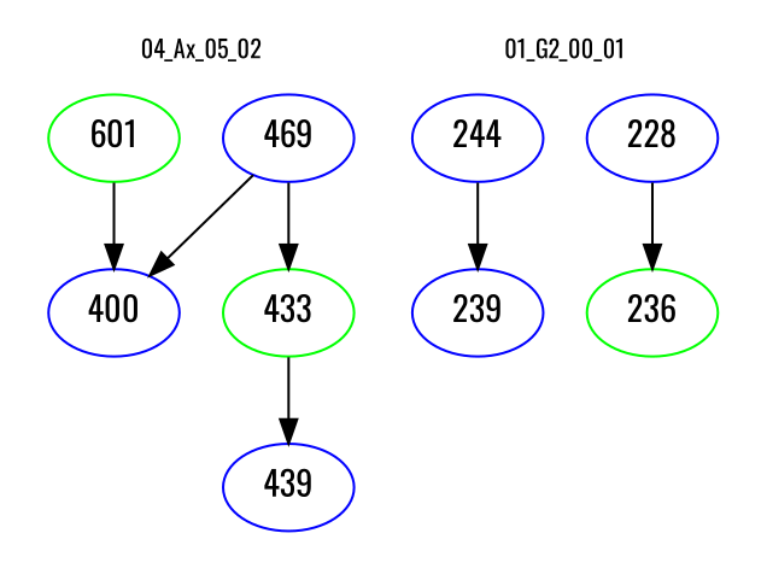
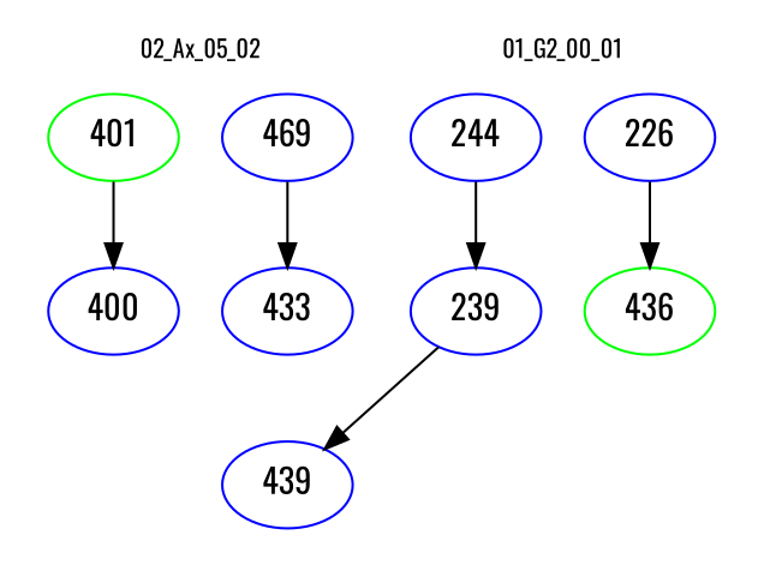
  digraph {
    fontname=Oswald
    node [color=blue fontname=Oswald]
    edge [color=black fontname=Oswald]
    n1 [label=469]
    n2 [label=400]
-   n3 [color=green label=433]
-   n4 [color=green label=601]
+   n3 [label=433]
+   n4 [color=green label=401]
    n5 [label=439]
-   n6 [label=228]
+   n6 [label=226]
    n7 [label=244]
-   n8 [color=green label=236]
+   n8 [color=green label=436]
    n9 [label=239]
    subgraph cluster_1 {
      color=white
      fontsize=10
-     label="04_Ax_05_02"
+     label="02_Ax_05_02"
      n1
      n2
      n3
      n4
      n5
    }
    subgraph cluster_2 {
      color=white
      fontsize=10
      label="01_G2_00_01"
      n6
      n7
      n8
      n9
    }
-   n1 -> n2
    n1 -> n3
-   n3 -> n5
+   n9 -> n5
    n4 -> n2
    n6 -> n8
    n7 -> n9
  }
